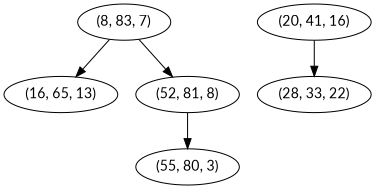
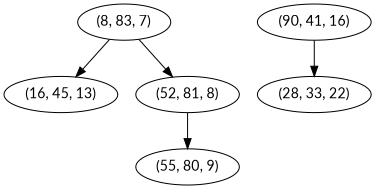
  digraph {
    fontname=Lato
    node [fontname=Lato]
    edge [fontname=Lato]
    "(8, 83, 7)"
-   "(16, 45, 13)" [label="(16, 65, 13)"]
+   "(16, 45, 13)"
    "(52, 81, 8)"
-   "(55, 80, 9)" [label="(55, 80, 3)"]
-   "(20, 41, 16)"
+   "(55, 80, 9)"
+   "(20, 41, 16)" [label="(90, 41, 16)"]
    "(28, 33, 22)"
    "(8, 83, 7)" -> "(16, 45, 13)"
    "(8, 83, 7)" -> "(52, 81, 8)"
    "(52, 81, 8)" -> "(55, 80, 9)"
    "(20, 41, 16)" -> "(28, 33, 22)"
  }
